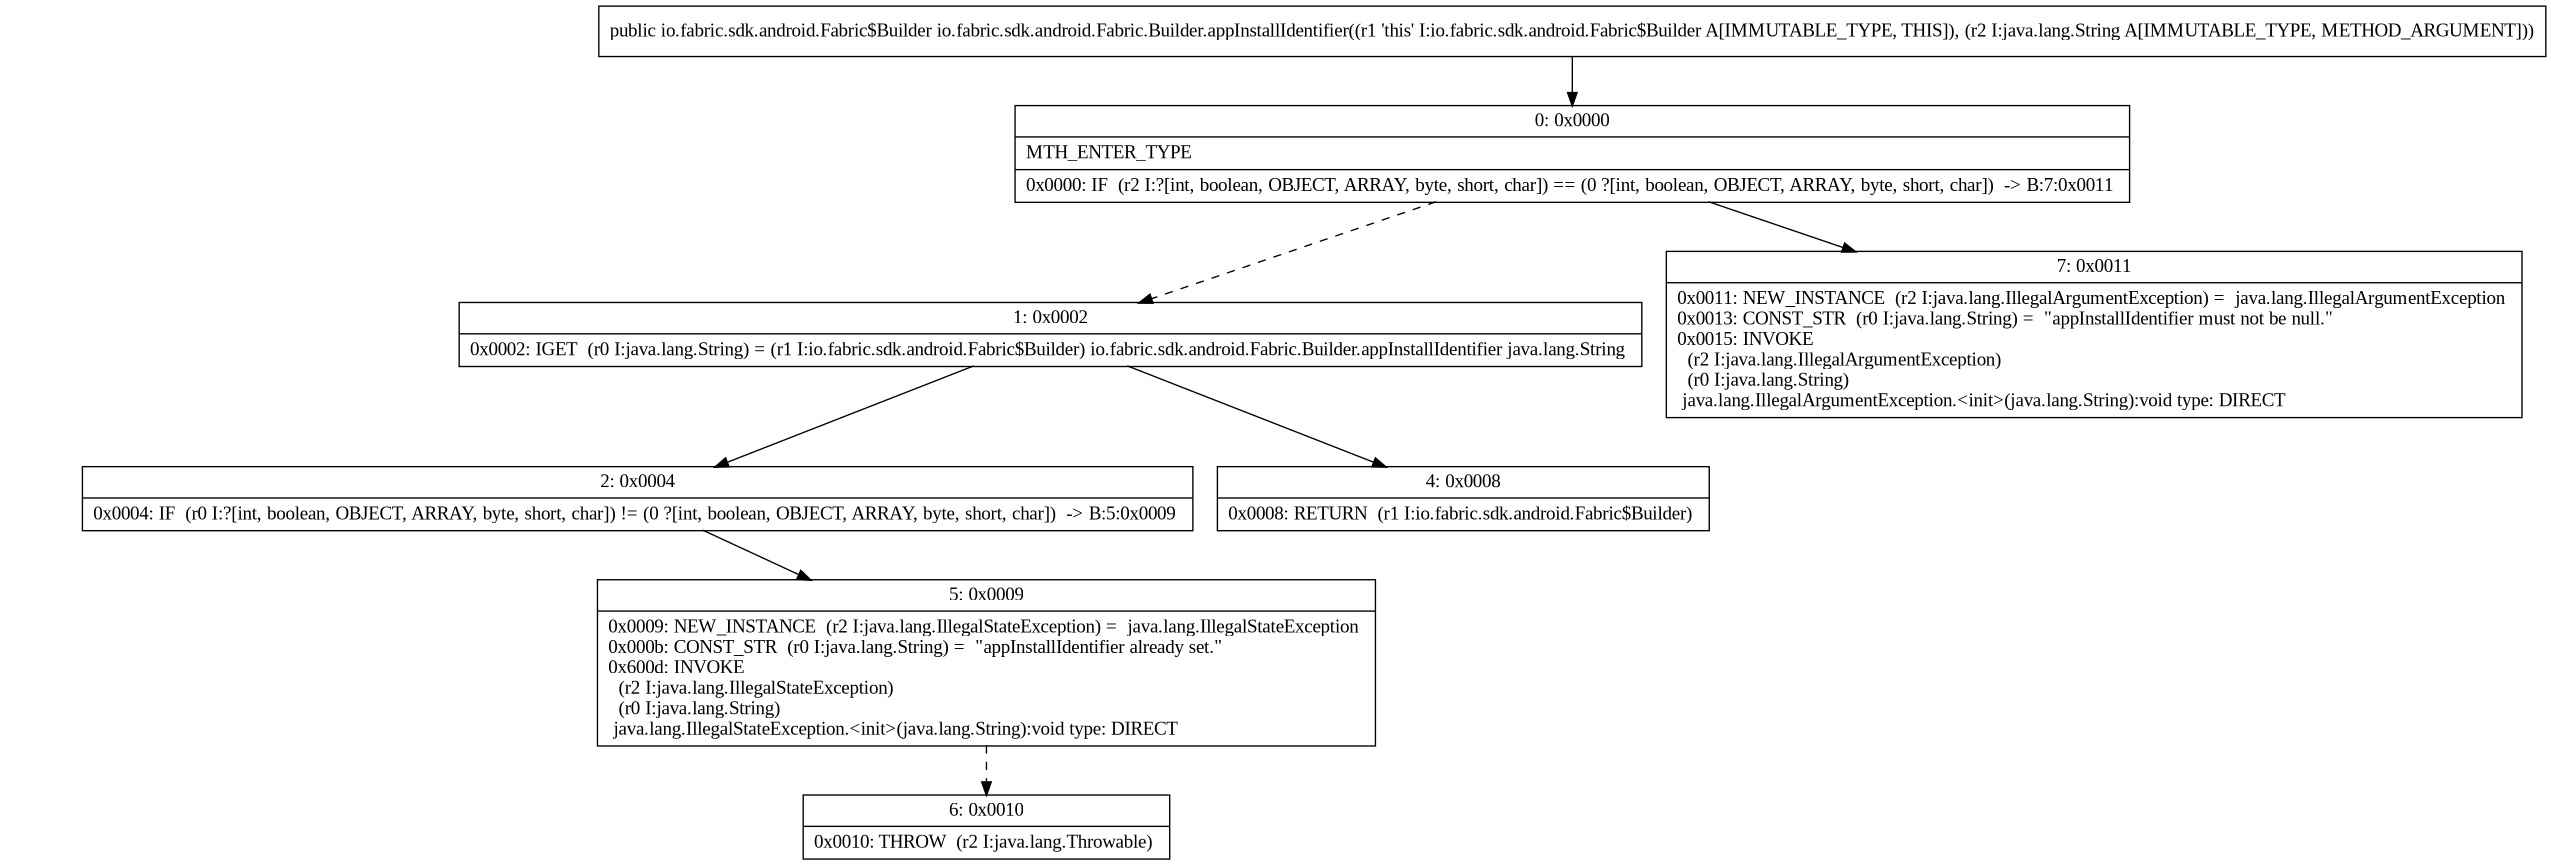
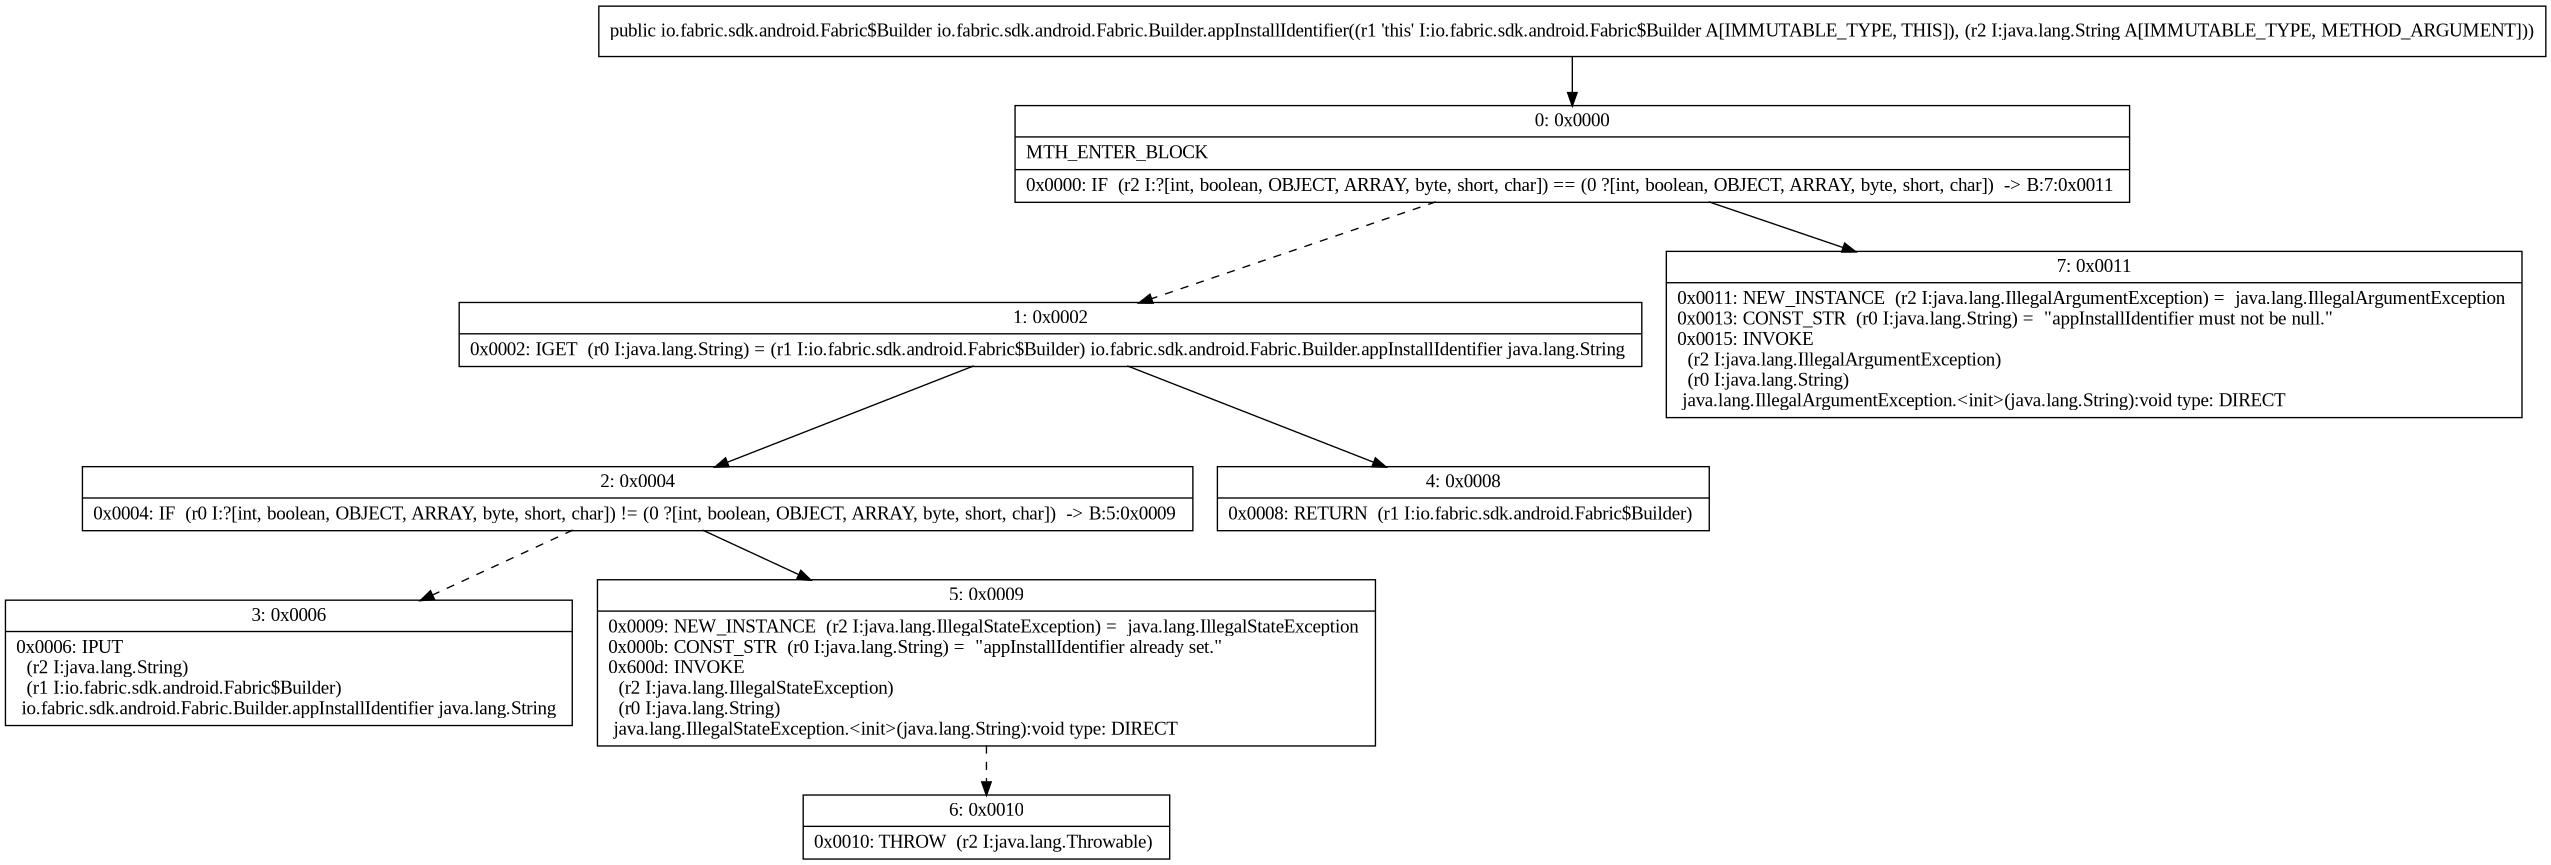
  digraph {
    fontname="Liberation Serif"
    node [fontname="Liberation Serif" shape=record]
    edge [fontname="Liberation Serif"]
-   n1 [label="{0\:\ 0x0000|MTH_ENTER_TYPE\l|0x0000: IF  (r2 I:?[int, boolean, OBJECT, ARRAY, byte, short, char]) == (0 ?[int, boolean, OBJECT, ARRAY, byte, short, char])  \-\> B:7:0x0011 \l}"]
+   n1 [label="{0\:\ 0x0000|MTH_ENTER_BLOCK\l|0x0000: IF  (r2 I:?[int, boolean, OBJECT, ARRAY, byte, short, char]) == (0 ?[int, boolean, OBJECT, ARRAY, byte, short, char])  \-\> B:7:0x0011 \l}"]
    n2 [label="{1\:\ 0x0002|0x0002: IGET  (r0 I:java.lang.String) = (r1 I:io.fabric.sdk.android.Fabric$Builder) io.fabric.sdk.android.Fabric.Builder.appInstallIdentifier java.lang.String \l}"]
    n3 [label="{7\:\ 0x0011|0x0011: NEW_INSTANCE  (r2 I:java.lang.IllegalArgumentException) =  java.lang.IllegalArgumentException \l0x0013: CONST_STR  (r0 I:java.lang.String) =  \"appInstallIdentifier must not be null.\" \l0x0015: INVOKE  \l  (r2 I:java.lang.IllegalArgumentException)\l  (r0 I:java.lang.String)\l java.lang.IllegalArgumentException.\<init\>(java.lang.String):void type: DIRECT \l}"]
    n4 [label="{2\:\ 0x0004|0x0004: IF  (r0 I:?[int, boolean, OBJECT, ARRAY, byte, short, char]) != (0 ?[int, boolean, OBJECT, ARRAY, byte, short, char])  \-\> B:5:0x0009 \l}"]
    n5 [label="{4\:\ 0x0008|0x0008: RETURN  (r1 I:io.fabric.sdk.android.Fabric$Builder) \l}"]
+   n6 [label="{3\:\ 0x0006|0x0006: IPUT  \l  (r2 I:java.lang.String)\l  (r1 I:io.fabric.sdk.android.Fabric$Builder)\l io.fabric.sdk.android.Fabric.Builder.appInstallIdentifier java.lang.String \l}"]
    n7 [label="{5\:\ 0x0009|0x0009: NEW_INSTANCE  (r2 I:java.lang.IllegalStateException) =  java.lang.IllegalStateException \l0x000b: CONST_STR  (r0 I:java.lang.String) =  \"appInstallIdentifier already set.\" \l0x600d: INVOKE  \l  (r2 I:java.lang.IllegalStateException)\l  (r0 I:java.lang.String)\l java.lang.IllegalStateException.\<init\>(java.lang.String):void type: DIRECT \l}"]
    n8 [label="{6\:\ 0x0010|0x0010: THROW  (r2 I:java.lang.Throwable) \l}"]
    n9 [label="{public io.fabric.sdk.android.Fabric$Builder io.fabric.sdk.android.Fabric.Builder.appInstallIdentifier((r1 'this' I:io.fabric.sdk.android.Fabric$Builder A[IMMUTABLE_TYPE, THIS]), (r2 I:java.lang.String A[IMMUTABLE_TYPE, METHOD_ARGUMENT])) }"]
    n1 -> n2 [style=dashed]
    n1 -> n3
    n2 -> n4
    n2 -> n5
+   n4 -> n6 [style=dashed]
    n4 -> n7
    n7 -> n8 [style=dashed]
    n9 -> n1
  }
